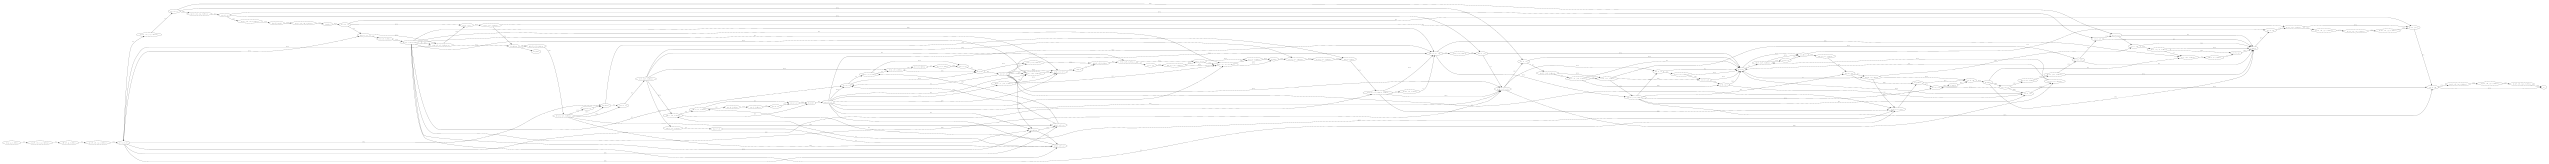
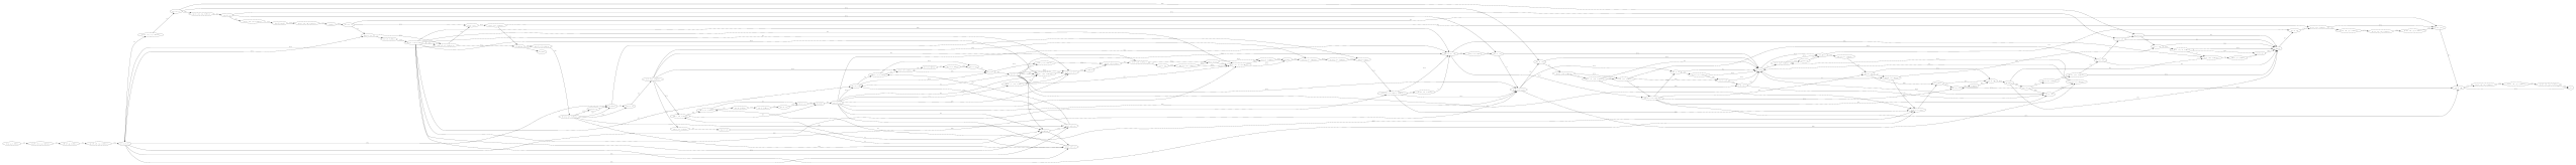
  digraph {
    fontname="Liberation Serif"
    rankdir=LR
    node [fontname="Liberation Serif"]
    edge [fontname="Liberation Serif"]
    n1 [label="sub sp , sp , # address"]
    n2 [label="stp x29 , x30 , [ sp , # address ]"]
    n3 [label="add x29 , sp , # address"]
    n4 [label="stp x19 , x20 , [ sp , # address ]"]
    n5 [label="mov w19 , w0"]
    n6 [label="stp x21 , x22 , [ sp , # address ]"]
    n7 [label="cmp w19 , # 0"]
    n8 [label="b.lt address"]
    n9 [label="sbfiz x19 , x19 , # address , # address"]
    n10 [label="sub w2 , w19 , w2"]
    n11 [label="sub w2 , w19 , w2"]
    n12 [label="mov x22 , x1"]
    n13 [label="ccmp w19 , w0 , # address , ge"]
    n14 [label="mov w0 , # address"]
    n15 [label="ldr w0 , [ x21 ]"]
    n16 [label="b.eq address"]
    n17 [label="sxtw x0 , w2"]
    n18 [label="adrp x24 , address"]
    n19 [label="add x26 , x27 , x19"]
    n20 [label="ldr x9 , [ x27 , x19 ]"]
    n21 [label="str x20 , [ x27 , x19 ]"]
    n22 [label="add x20 , x24 , # address"]
    n23 [label="add x1 , x29 , # address"]
    n24 [label="add w2 , w2 , # address"]
    n25 [label="mov x0 , x24"]
    n26 [label="add w2 , w2 , # address"]
    n27 [label="stp x23 , x24 , [ sp , # address ]"]
    n28 [label="mov x2 , x22"]
    n29 [label="mov x2 , x22"]
    n30 [label="mov x23 , x2"]
    n31 [label="bl symbol"]
    n32 [label="ldr w25 , [ x20 , # address ]"]
    n33 [label="mov x1 , x20"]
    n34 [label="bl symbol"]
    n35 [label="stp x27 , x28 , [ sp , # address ]"]
    n36 [label="mov x3 , x23"]
    n37 [label="mov x3 , x23"]
    n38 [label="adrp x20 , symbol"]
    n39 [label="stp x25 , x26 , [ sp , # address ]"]
    n40 [label="bl symbol"]
    n41 [label="mov x21 , x0"]
    n42 [label="str w0 , [ x21 ]"]
    n43 [label="str w0 , [ x29 , # address ]"]
    n44 [label="mov x0 , x28"]
    n45 [label="ldr x27 , [ x20 , # address ]"]
    n46 [label="b.eq address"]
    n47 [label="str x27 , [ x20 , # address ]"]
    n48 [label="stp x0 , x1 , [ x27 ]"]
    n49 [label="add x0 , x27 , x0 , lsl # address"]
    n50 [label="add x6 , x20 , # address"]
    n51 [label="ldr x28 , [ x26 , # address ]"]
    n52 [label="str x0 , [ x26 , # address ]"]
    n53 [label="mov x1 , x9"]
    n54 [label="str x9 , [ x29 , # address ]"]
    n55 [label="b.eq address"]
    n56 [label="b address"]
    n57 [label="bl symbol"]
    n58 [label="lsl x2 , x2 , # address"]
    n59 [label="bl symbol"]
    n60 [label="bl symbol"]
    n61 [label="add x25 , x20 , # address"]
    n62 [label="ldr w0 , [ x29 , # address ]"]
    n63 [label="ldp x19 , x20 , [ sp , # address ]"]
    n64 [label="ldr w2 , [ x25 , # address ]"]
    n65 [label="cmp w19 , w2"]
    n66 [label="str x0 , [ x29 , # address ]"]
    n67 [label="add x0 , x25 , # address"]
    n68 [label="add x1 , x29 , # address"]
    n69 [label="ldr x2 , [ x29 , # address ]"]
    n70 [label="ldr x0 , [ x29 , # address ]"]
    n71 [label="mov x0 , x28"]
    n72 [label="cmp x28 , x20"]
    n73 [label="mov x0 , x28"]
    n74 [label="add x6 , x6 , # address"]
    n75 [label="ldr x9 , [ x29 , # address ]"]
    n76 [label="b.hi address"]
    n77 [label="add x20 , x0 , # address"]
    n78 [label="ldr w4 , [ x24 , # address ]"]
    n79 [label="ldp x7 , x0 , [ x20 , # address ]"]
    n80 [label="orr w25 , w25 , # address"]
    n81 [label="str x0 , [ sp ]"]
    n82 [label="mov w5 , w25"]
    n83 [label="mov w5 , w25"]
    n84 [label="ldp x21 , x22 , [ sp , # address ]"]
    n85 [label=ret]
    n86 [label="bl symbol"]
    n87 [label="cmp x9 , x0"]
    n88 [label="mov sp , x29"]
    n89 [label="add x20 , x20 , # address"]
    n90 [label="mov x0 , x20"]
    n91 [label="cmp x27 , x0"]
    n92 [label="bl symbol"]
    n93 [label="mov x4 , # address"]
    n94 [label="mov w1 , # 0"]
    n95 [label="sub x2 , x2 , x0"]
    n96 [label="str w0 , [ x20 , # address ]"]
    n97 [label="mov x4 , # address"]
    n98 [label="sxtw x2 , w2"]
    n99 [label="sxtw x2 , w2"]
    n100 [label="ldp x23 , x24 , [ sp , # address ]"]
    n101 [label="ldp x25 , x26 , [ sp , # address ]"]
    n102 [label="ldp x27 , x28 , [ sp , # address ]"]
    n103 [label="ldp x29 , x30 , [ sp ] , # address"]
    n104 [label="bl symbol"]
    n105 [label="ldp x7 , x8 , [ x6 , # address ]"]
    n106 [label="mov x28 , x0"]
    n107 [label="mov x27 , x0"]
    n108 [label="mov x3 , # address"]
    n109 [label="mov x0 , # 0"]
    n110 [label="ldp x0 , x1 , [ x25 , # address ]"]
    n111 [label="add x20 , x20 , # address"]
    n112 [label="mov x27 , x0"]
    n113 [label="str x0 , [ x20 , # address ]"]
    n114 [label="mov x3 , # address"]
    n115 [label="add x6 , x24 , # address"]
    n116 [label="ldr w4 , [ x24 , # address ]"]
    n117 [label="str x8 , [ sp ]"]
    n118 [label="ldrsw x0 , [ x20 , # address ]"]
    n1 -> n2 [label=CFG]
    n2 -> n3 [label=CFG]
    n3 -> n4 [label=CFG]
    n4 -> n5 [label=CFG]
    n5 -> n6 [label=CFG]
    n5 -> n7 [label=DFG]
    n5 -> n8 [label=DFG]
    n5 -> n9 [label=DFG]
    n5 -> n10 [label=DFG]
    n5 -> n11 [label=DFG]
    n6 -> n12 [label=CFG]
    n7 -> n13 [label=DFG]
    n7 -> n14 [label=CFG]
    n8 -> n17 [label=CFG]
    n8 -> n18 [label=CFG]
    n9 -> n19 [label=DFG]
    n9 -> n20 [label=DFG]
    n9 -> n21 [label=DFG]
    n9 -> n22 [label=CFG]
    n10 -> n23 [label=CFG]
    n10 -> n24 [label=DFG]
    n11 -> n25 [label=CFG]
    n11 -> n26 [label=DFG]
    n12 -> n27 [label=CFG]
    n12 -> n28 [label=DFG]
    n12 -> n29 [label=DFG]
    n13 -> n5 [label=DFG]
    n13 -> n15 [label=CFG]
    n13 -> n16 [label=DFG]
    n14 -> n45 [label=CFG]
    n15 -> n43 [label=DFG]
    n16 -> n60 [label=CFG]
    n16 -> n61 [label=CFG]
    n17 -> n66 [label=DFG]
    n18 -> n9 [label=CFG]
    n19 -> n50 [label=CFG]
    n19 -> n51 [label=DFG]
    n19 -> n52 [label=DFG]
    n20 -> n28 [label=CFG]
    n20 -> n53 [label=DFG]
    n20 -> n54 [label=DFG]
    n21 -> n55 [label=CFG]
    n22 -> n19 [label=CFG]
    n23 -> n24 [label=CFG]
    n23 -> n92 [label=DFG]
    n24 -> n97 [label=CFG]
    n24 -> n98 [label=DFG]
    n25 -> n26 [label=CFG]
    n25 -> n57 [label=DFG]
    n26 -> n68 [label=CFG]
    n26 -> n99 [label=DFG]
    n27 -> n30 [label=CFG]
    n28 -> n31 [label=DFG]
    n28 -> n32 [label=CFG]
    n29 -> n33 [label=CFG]
    n29 -> n34 [label=DFG]
    n30 -> n35 [label=CFG]
    n30 -> n36 [label=DFG]
    n30 -> n37 [label=DFG]
    n31 -> n75 [label=CFG]
    n31 -> n76 [label=DFG]
    n31 -> n77 [label=DFG]
    n32 -> n79 [label=CFG]
    n32 -> n80 [label=DFG]
    n33 -> n34 [label=DFG]
    n33 -> n105 [label=CFG]
    n34 -> n88 [label=CFG]
    n35 -> n38 [label=CFG]
    n36 -> n20 [label=CFG]
    n36 -> n31 [label=DFG]
    n37 -> n29 [label=CFG]
    n37 -> n34 [label=DFG]
    n38 -> n39 [label=CFG]
    n39 -> n40 [label=CFG]
    n40 -> n41 [label=DFG]
    n41 -> n7 [label=CFG]
    n41 -> n15 [label=DFG]
    n41 -> n42 [label=DFG]
    n42 -> n44 [label=CFG]
    n43 -> n16 [label=CFG]
    n43 -> n62 [label=DFG]
    n44 -> n84 [label=CFG]
    n44 -> n85 [label=DFG]
    n45 -> n13 [label=CFG]
    n45 -> n19 [label=DFG]
    n45 -> n20 [label=DFG]
    n45 -> n21 [label=DFG]
    n45 -> n25 [label=DFG]
    n45 -> n46 [label=DFG]
    n45 -> n47 [label=DFG]
    n45 -> n48 [label=DFG]
    n45 -> n49 [label=DFG]
    n46 -> n10 [label=CFG]
    n46 -> n11 [label=CFG]
    n47 -> n48 [label=CFG]
    n48 -> n56 [label=CFG]
    n49 -> n58 [label=CFG]
    n49 -> n59 [label=DFG]
    n50 -> n36 [label=CFG]
    n51 -> n44 [label=DFG]
    n51 -> n53 [label=CFG]
    n51 -> n71 [label=DFG]
    n51 -> n72 [label=DFG]
    n51 -> n73 [label=DFG]
    n52 -> n74 [label=CFG]
    n53 -> n31 [label=DFG]
    n53 -> n78 [label=CFG]
    n54 -> n31 [label=CFG]
    n54 -> n75 [label=DFG]
    n55 -> n73 [label=CFG]
    n55 -> n90 [label=CFG]
    n56 -> n111 [label=CFG]
    n57 -> n112 [label=DFG]
    n57 -> n113 [label=DFG]
    n58 -> n59 [label=DFG]
    n59 -> n70 [label=CFG]
    n61 -> n64 [label=CFG]
    n62 -> n42 [label=DFG]
    n62 -> n63 [label=CFG]
    n63 -> n100 [label=CFG]
    n64 -> n8 [label=DFG]
    n64 -> n10 [label=DFG]
    n64 -> n11 [label=DFG]
    n64 -> n17 [label=DFG]
    n64 -> n65 [label=CFG]
    n65 -> n8 [label=CFG]
    n66 -> n23 [label=DFG]
    n66 -> n67 [label=CFG]
    n66 -> n68 [label=DFG]
    n66 -> n69 [label=DFG]
    n66 -> n70 [label=DFG]
    n67 -> n91 [label=CFG]
    n68 -> n57 [label=DFG]
    n68 -> n93 [label=CFG]
    n69 -> n94 [label=CFG]
    n69 -> n95 [label=DFG]
    n70 -> n96 [label=DFG]
    n71 -> n31 [label=DFG]
    n71 -> n54 [label=CFG]
    n72 -> n55 [label=DFG]
    n72 -> n77 [label=CFG]
    n73 -> n86 [label=DFG]
    n74 -> n117 [label=CFG]
    n75 -> n76 [label=DFG]
    n75 -> n87 [label=CFG]
    n76 -> n88 [label=CFG]
    n76 -> n89 [label=CFG]
    n77 -> n21 [label=DFG]
    n77 -> n33 [label=DFG]
-   n77 -> n90 [label=DFG]
+   n72 -> n90 [label=DFG]
    n78 -> n31 [label=DFG]
    n78 -> n82 [label=CFG]
    n79 -> n31 [label=DFG]
    n79 -> n80 [label=CFG]
    n79 -> n81 [label=DFG]
    n80 -> n51 [label=CFG]
    n80 -> n82 [label=DFG]
    n80 -> n83 [label=DFG]
    n81 -> n31 [label=DFG]
    n81 -> n71 [label=CFG]
    n82 -> n31 [label=DFG]
    n82 -> n81 [label=CFG]
    n83 -> n34 [label=DFG]
    n83 -> n37 [label=CFG]
    n84 -> n102 [label=CFG]
    n86 -> n90 [label=CFG]
    n87 -> n76 [label=CFG]
    n88 -> n62 [label=CFG]
    n89 -> n72 [label=CFG]
    n90 -> n104 [label=DFG]
    n91 -> n46 [label=CFG]
    n92 -> n107 [label=DFG]
    n93 -> n114 [label=CFG]
    n94 -> n118 [label=CFG]
    n95 -> n49 [label=CFG]
    n95 -> n58 [label=DFG]
    n96 -> n18 [label=CFG]
    n97 -> n108 [label=CFG]
    n98 -> n92 [label=DFG]
    n99 -> n57 [label=DFG]
    n100 -> n101 [label=CFG]
    n101 -> n42 [label=CFG]
    n102 -> n103 [label=CFG]
    n103 -> n85 [label=CFG]
    n104 -> n34 [label=DFG]
    n104 -> n52 [label=DFG]
    n104 -> n106 [label=DFG]
    n105 -> n34 [label=DFG]
    n105 -> n52 [label=CFG]
    n105 -> n117 [label=DFG]
    n106 -> n44 [label=DFG]
    n106 -> n71 [label=DFG]
    n106 -> n73 [label=DFG]
    n106 -> n115 [label=CFG]
    n107 -> n19 [label=DFG]
    n107 -> n20 [label=DFG]
    n107 -> n21 [label=DFG]
    n107 -> n25 [label=DFG]
    n107 -> n46 [label=DFG]
    n107 -> n47 [label=DFG]
    n107 -> n48 [label=DFG]
    n107 -> n49 [label=DFG]
    n107 -> n110 [label=CFG]
    n108 -> n109 [label=CFG]
    n109 -> n98 [label=CFG]
    n110 -> n47 [label=CFG]
    n110 -> n48 [label=DFG]
    n111 -> n69 [label=CFG]
    n112 -> n19 [label=DFG]
    n112 -> n20 [label=DFG]
    n112 -> n21 [label=DFG]
    n112 -> n25 [label=DFG]
    n112 -> n46 [label=DFG]
    n112 -> n47 [label=DFG]
    n112 -> n48 [label=DFG]
    n112 -> n49 [label=DFG]
    n112 -> n113 [label=CFG]
    n113 -> n111 [label=CFG]
    n114 -> n99 [label=CFG]
    n115 -> n116 [label=CFG]
    n116 -> n34 [label=DFG]
    n116 -> n83 [label=CFG]
    n117 -> n34 [label=DFG]
    n118 -> n49 [label=DFG]
    n118 -> n95 [label=DFG]
  }
